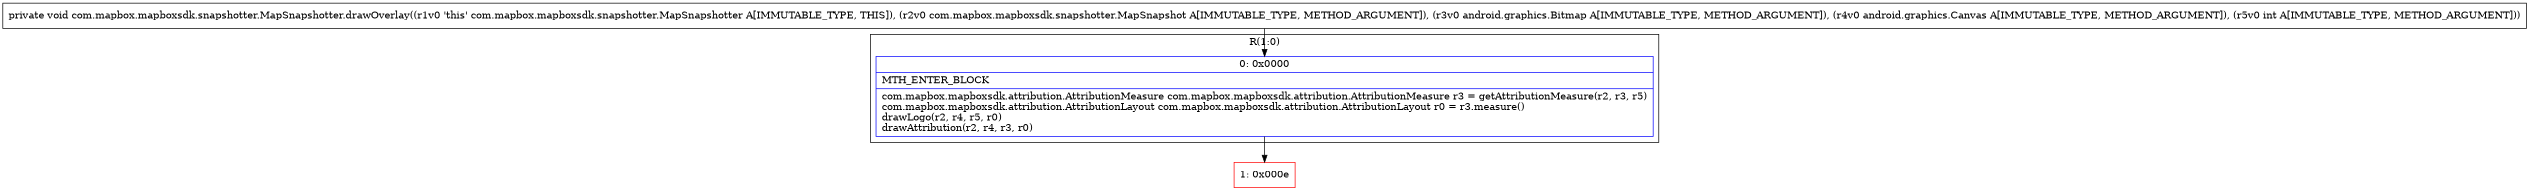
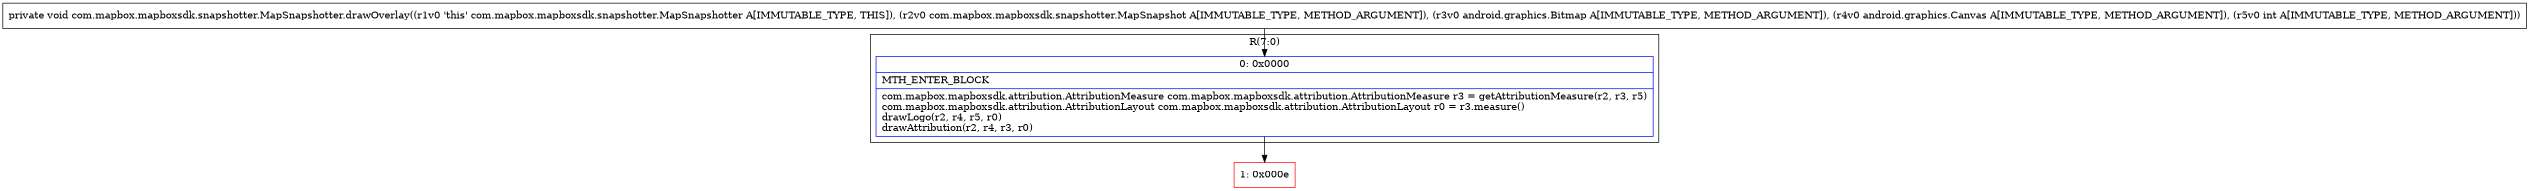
  digraph {
    node [shape=record]
    n1 [color=blue label="{0\:\ 0x0000|MTH_ENTER_BLOCK\l|com.mapbox.mapboxsdk.attribution.AttributionMeasure com.mapbox.mapboxsdk.attribution.AttributionMeasure r3 = getAttributionMeasure(r2, r3, r5)\lcom.mapbox.mapboxsdk.attribution.AttributionLayout com.mapbox.mapboxsdk.attribution.AttributionLayout r0 = r3.measure()\ldrawLogo(r2, r4, r5, r0)\ldrawAttribution(r2, r4, r3, r0)\l}"]
    n2 [color=red label="{1\:\ 0x000e}"]
    n3 [label="{private void com.mapbox.mapboxsdk.snapshotter.MapSnapshotter.drawOverlay((r1v0 'this' com.mapbox.mapboxsdk.snapshotter.MapSnapshotter A[IMMUTABLE_TYPE, THIS]), (r2v0 com.mapbox.mapboxsdk.snapshotter.MapSnapshot A[IMMUTABLE_TYPE, METHOD_ARGUMENT]), (r3v0 android.graphics.Bitmap A[IMMUTABLE_TYPE, METHOD_ARGUMENT]), (r4v0 android.graphics.Canvas A[IMMUTABLE_TYPE, METHOD_ARGUMENT]), (r5v0 int A[IMMUTABLE_TYPE, METHOD_ARGUMENT])) }"]
    subgraph cluster_1 {
-     label="R(1:0)"
+     label="R(7:0)"
      n1
    }
    n1 -> n2
    n3 -> n1
  }
